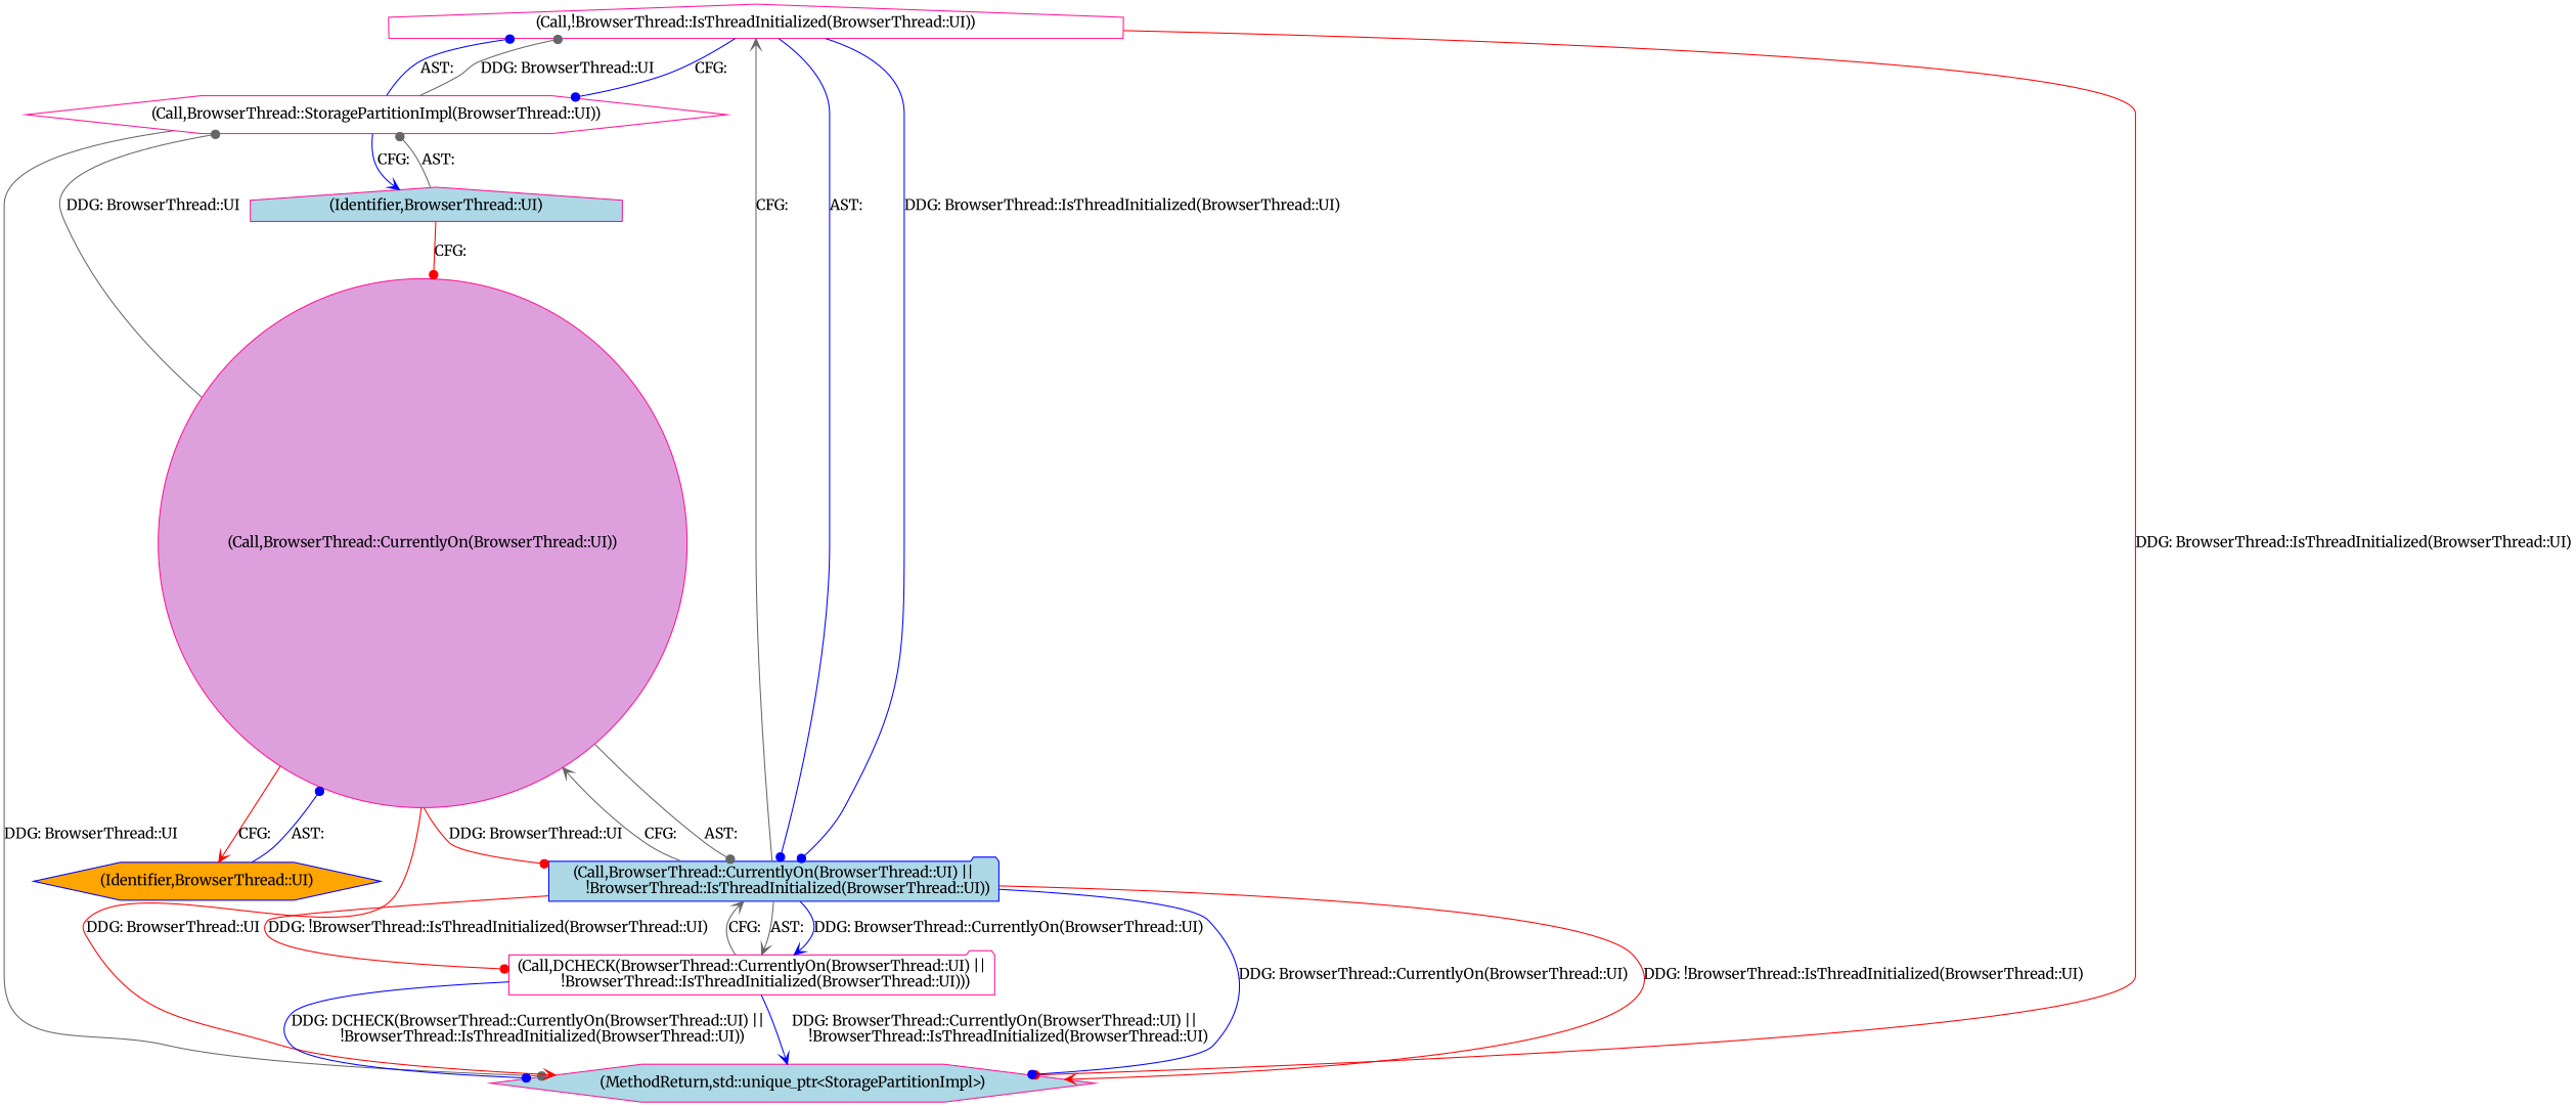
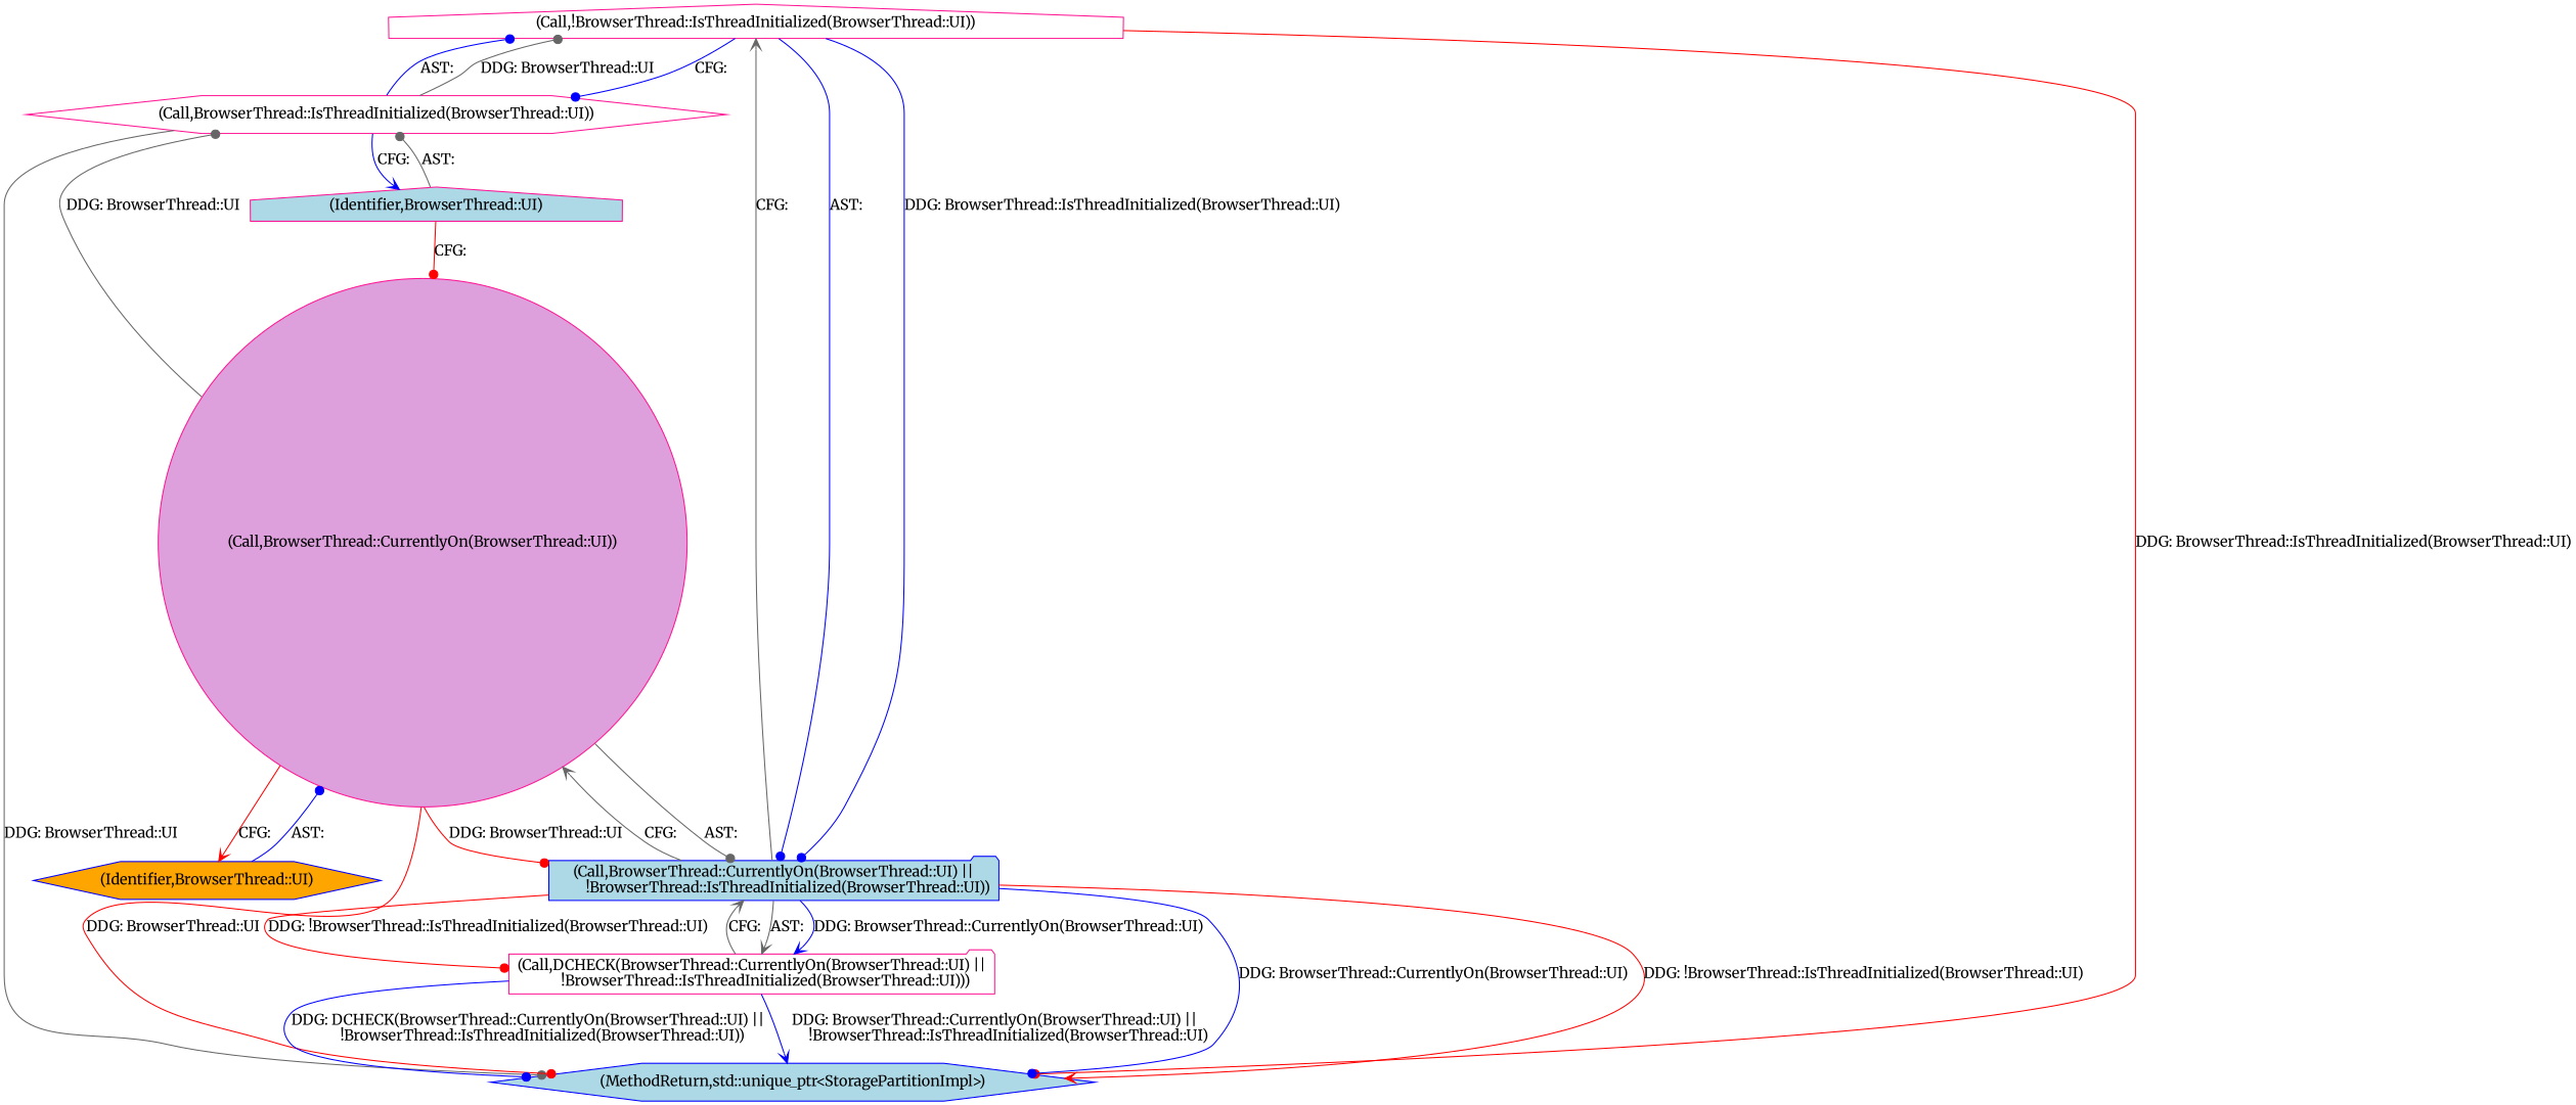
  digraph {
    fontname=Merriweather
    node [color=deeppink fillcolor=white fontname=Merriweather shape=hexagon style=filled]
    edge [arrowhead=dot color=blue fontname=Merriweather]
    n1 [label="(Call,!BrowserThread::IsThreadInitialized(BrowserThread::UI))" shape=house]
-   n2 [label="(Call,BrowserThread::StoragePartitionImpl(BrowserThread::UI))"]
+   n2 [label="(Call,BrowserThread::IsThreadInitialized(BrowserThread::UI))"]
    n3 [color=blue fillcolor=lightblue label="(Call,BrowserThread::CurrentlyOn(BrowserThread::UI) ||\n         !BrowserThread::IsThreadInitialized(BrowserThread::UI))" shape=folder]
-   n4 [fillcolor=lightblue label="(MethodReturn,std::unique_ptr<StoragePartitionImpl>)"]
+   n4 [color=blue fillcolor=lightblue label="(MethodReturn,std::unique_ptr<StoragePartitionImpl>)"]
    n5 [fillcolor=lightblue label="(Identifier,BrowserThread::UI)" shape=house]
    n6 [fillcolor=plum label="(Call,BrowserThread::CurrentlyOn(BrowserThread::UI))" shape=circle]
    n7 [label="(Call,DCHECK(BrowserThread::CurrentlyOn(BrowserThread::UI) ||\n         !BrowserThread::IsThreadInitialized(BrowserThread::UI)))" shape=folder]
    n8 [color=blue fillcolor=orange label="(Identifier,BrowserThread::UI)"]
    n1 -> n2 [label="CFG: "]
    n1 -> n3 [label="AST: "]
    n1 -> n3 [label="DDG: BrowserThread::IsThreadInitialized(BrowserThread::UI)"]
    n1 -> n4 [color=red label="DDG: BrowserThread::IsThreadInitialized(BrowserThread::UI)"]
    n2 -> n1 [label="AST: "]
    n2 -> n1 [color=gray40 label="DDG: BrowserThread::UI"]
    n2 -> n4 [color=gray40 label="DDG: BrowserThread::UI"]
    n2 -> n5 [arrowhead=vee label="CFG: "]
    n3 -> n1 [arrowhead=vee color=gray40 label="CFG: "]
    n3 -> n4 [label="DDG: BrowserThread::CurrentlyOn(BrowserThread::UI)"]
    n3 -> n4 [arrowhead=vee color=red label="DDG: !BrowserThread::IsThreadInitialized(BrowserThread::UI)"]
    n3 -> n6 [arrowhead=vee color=gray40 label="CFG: "]
    n3 -> n7 [arrowhead=vee color=gray40 label="AST: "]
    n3 -> n7 [arrowhead=vee label="DDG: BrowserThread::CurrentlyOn(BrowserThread::UI)"]
    n3 -> n7 [color=red label="DDG: !BrowserThread::IsThreadInitialized(BrowserThread::UI)"]
    n5 -> n2 [color=gray40 label="AST: "]
    n5 -> n6 [color=red label="CFG: "]
    n6 -> n2 [color=gray40 label="DDG: BrowserThread::UI"]
    n6 -> n3 [color=gray40 label="AST: "]
    n6 -> n3 [color=red label="DDG: BrowserThread::UI"]
-   n6 -> n4 [arrowhead=vee color=red label="DDG: BrowserThread::UI"]
+   n6 -> n4 [color=red label="DDG: BrowserThread::UI"]
    n6 -> n8 [arrowhead=vee color=red label="CFG: "]
    n7 -> n3 [arrowhead=vee color=gray40 label="CFG: "]
    n7 -> n4 [arrowhead=vee label="DDG: BrowserThread::CurrentlyOn(BrowserThread::UI) ||\n         !BrowserThread::IsThreadInitialized(BrowserThread::UI)"]
    n7 -> n4 [label="DDG: DCHECK(BrowserThread::CurrentlyOn(BrowserThread::UI) ||\n         !BrowserThread::IsThreadInitialized(BrowserThread::UI))"]
    n8 -> n6 [label="AST: "]
  }
